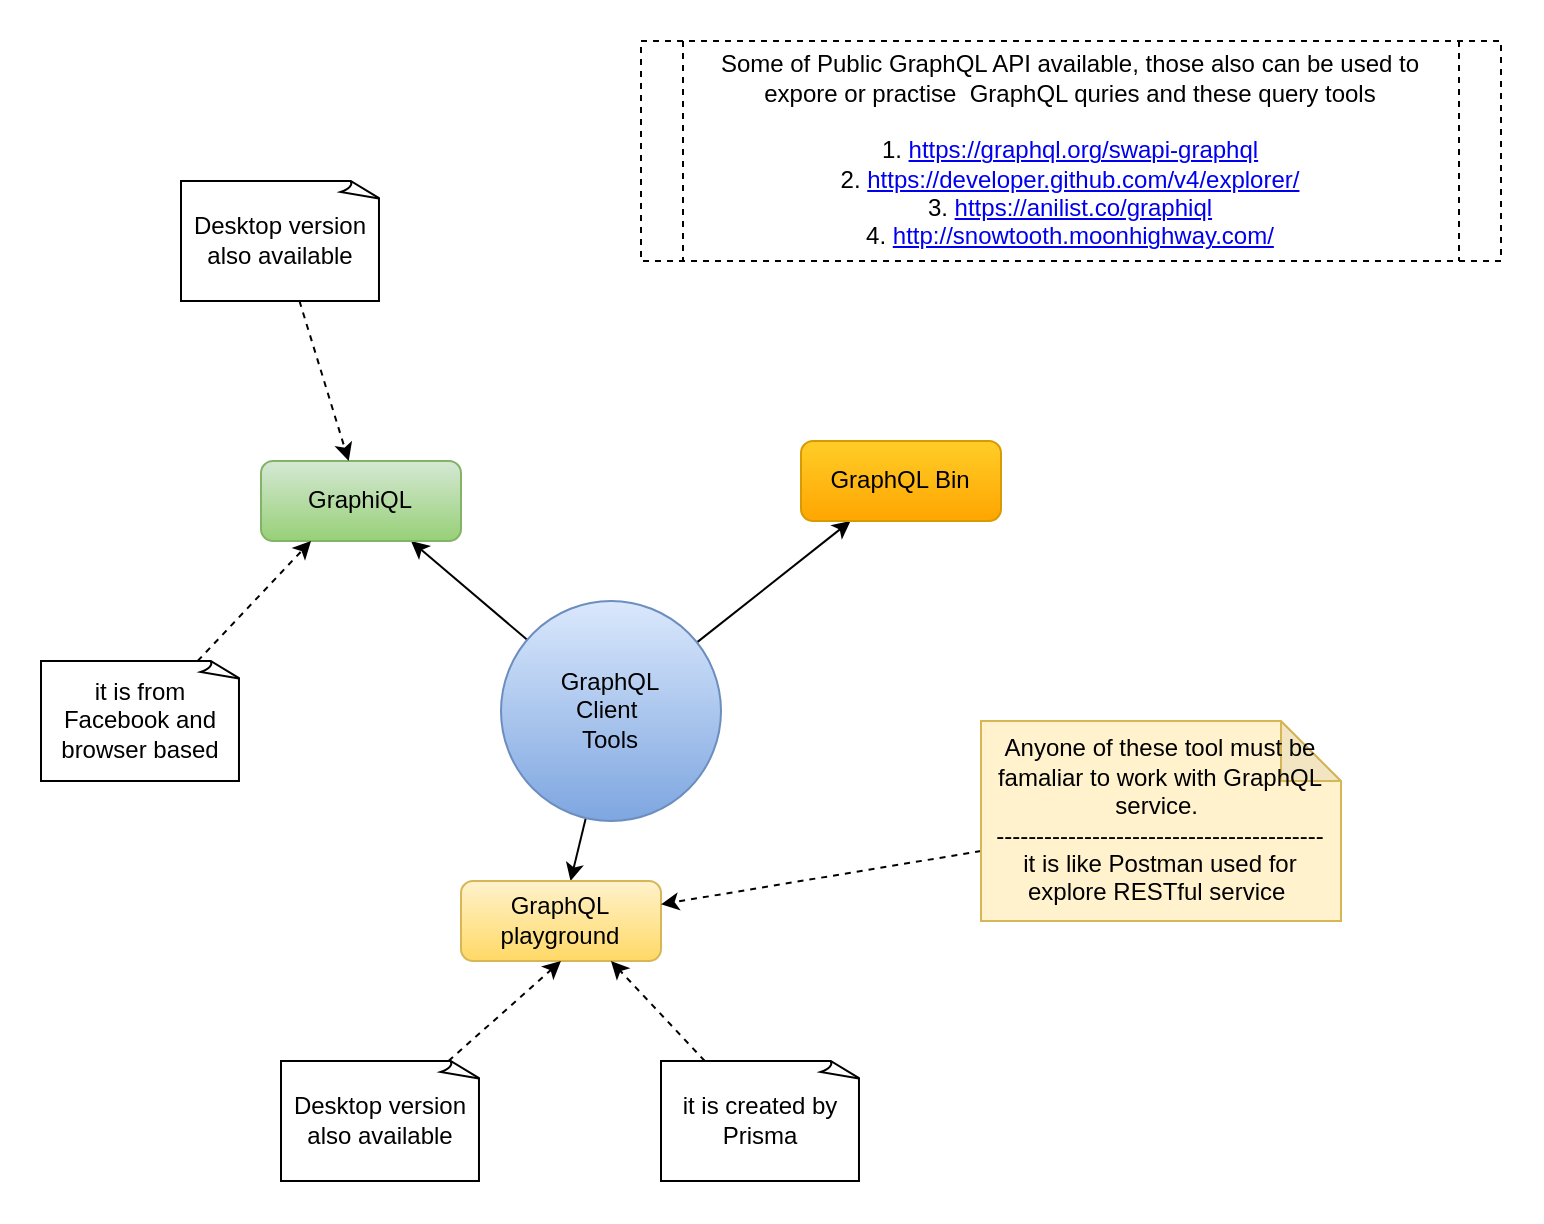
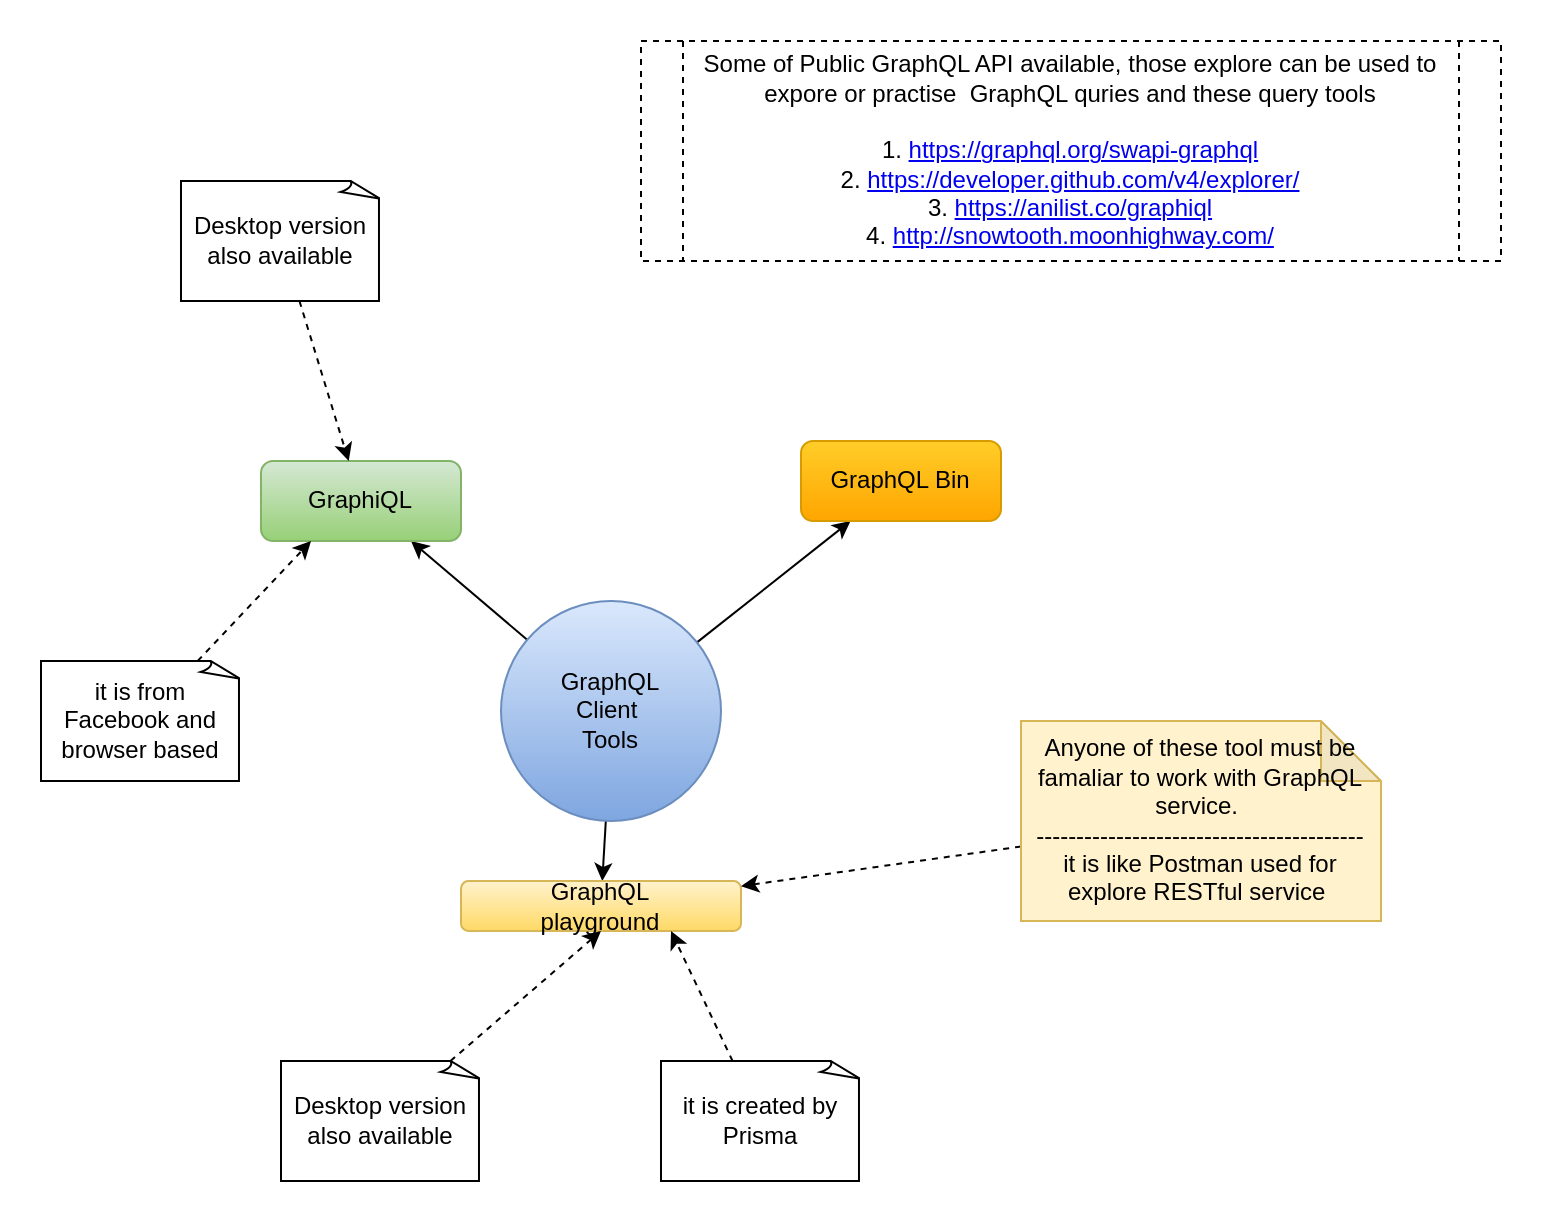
  <mxCell id="0" />
  <mxCell id="1" parent="0" />
  <mxCell id="2" style="edgeStyle=none;rounded=0;orthogonalLoop=1;jettySize=auto;html=1;entryX=0.75;entryY=1;entryDx=0;entryDy=0;" parent="1" source="5" target="6" edge="1"><mxGeometry relative="1" as="geometry" /></mxCell>
  <mxCell id="3" style="edgeStyle=none;rounded=0;orthogonalLoop=1;jettySize=auto;html=1;" parent="1" source="5" target="7" edge="1"><mxGeometry relative="1" as="geometry" /></mxCell>
  <mxCell id="4" style="edgeStyle=none;rounded=0;orthogonalLoop=1;jettySize=auto;html=1;" parent="1" source="5" target="8" edge="1"><mxGeometry relative="1" as="geometry" /></mxCell>
  <mxCell id="5" value="GraphQL&lt;br&gt;Client&amp;nbsp;&lt;br&gt;Tools" style="ellipse;whiteSpace=wrap;html=1;aspect=fixed;gradientColor=#7ea6e0;fillColor=#dae8fc;strokeColor=#6c8ebf;" parent="1" vertex="1"><mxGeometry x="250" y="300" width="110" height="110" as="geometry" /></mxCell>
  <mxCell id="6" value="GraphiQL" style="rounded=1;whiteSpace=wrap;html=1;gradientColor=#97d077;fillColor=#d5e8d4;strokeColor=#82b366;" parent="1" vertex="1"><mxGeometry x="130" y="230" width="100" height="40" as="geometry" /></mxCell>
- <mxCell id="7" value="GraphQL&lt;br&gt;playground" style="rounded=1;whiteSpace=wrap;html=1;gradientColor=#ffd966;fillColor=#fff2cc;strokeColor=#d6b656;" parent="1" vertex="1"><mxGeometry x="230" y="440" width="100" height="40" as="geometry" /></mxCell>
+ <mxCell id="7" value="GraphQL&lt;br&gt;playground" style="rounded=1;whiteSpace=wrap;html=1;gradientColor=#ffd966;fillColor=#fff2cc;strokeColor=#d6b656;" parent="1" vertex="1"><mxGeometry x="230" y="440" width="140" height="25" as="geometry" /></mxCell>
  <mxCell id="8" value="GraphQL Bin" style="rounded=1;whiteSpace=wrap;html=1;gradientColor=#ffa500;fillColor=#ffcd28;strokeColor=#d79b00;" parent="1" vertex="1"><mxGeometry x="400" y="220" width="100" height="40" as="geometry" /></mxCell>
  <mxCell id="9" style="rounded=0;orthogonalLoop=1;jettySize=auto;html=1;dashed=1;" parent="1" source="10" target="7" edge="1"><mxGeometry relative="1" as="geometry" /></mxCell>
- <mxCell id="10" value="Anyone of these tool must be famaliar to work with GraphQL service.&amp;nbsp;&lt;br&gt;-----------------------------------------&lt;br&gt;it is like Postman used for explore RESTful service&amp;nbsp;" style="shape=note;whiteSpace=wrap;html=1;backgroundOutline=1;darkOpacity=0.05;fillColor=#fff2cc;strokeColor=#d6b656;" parent="1" vertex="1"><mxGeometry x="490" y="360" width="180" height="100" as="geometry" /></mxCell>
+ <mxCell id="10" value="Anyone of these tool must be famaliar to work with GraphQL service.&amp;nbsp;&lt;br&gt;-----------------------------------------&lt;br&gt;it is like Postman used for explore RESTful service&amp;nbsp;" style="shape=note;whiteSpace=wrap;html=1;backgroundOutline=1;darkOpacity=0.05;fillColor=#fff2cc;strokeColor=#d6b656;" parent="1" vertex="1"><mxGeometry x="510" y="360" width="180" height="100" as="geometry" /></mxCell>
  <mxCell id="11" style="edgeStyle=none;rounded=0;orthogonalLoop=1;jettySize=auto;html=1;entryX=0.5;entryY=1;entryDx=0;entryDy=0;dashed=1;" parent="1" source="12" target="7" edge="1"><mxGeometry relative="1" as="geometry" /></mxCell>
  <mxCell id="12" value="Desktop version also available" style="whiteSpace=wrap;html=1;shape=mxgraph.basic.document" parent="1" vertex="1"><mxGeometry x="140" y="530" width="100" height="60" as="geometry" /></mxCell>
  <mxCell id="13" style="rounded=0;orthogonalLoop=1;jettySize=auto;html=1;entryX=0.25;entryY=1;entryDx=0;entryDy=0;dashed=1;" parent="1" source="14" target="6" edge="1"><mxGeometry relative="1" as="geometry" /></mxCell>
  <mxCell id="14" value="it is from Facebook and browser based" style="whiteSpace=wrap;html=1;shape=mxgraph.basic.document" parent="1" vertex="1"><mxGeometry x="20" y="330" width="100" height="60" as="geometry" /></mxCell>
  <mxCell id="15" style="edgeStyle=none;rounded=0;orthogonalLoop=1;jettySize=auto;html=1;dashed=1;" parent="1" source="16" target="6" edge="1"><mxGeometry relative="1" as="geometry" /></mxCell>
  <mxCell id="16" value="Desktop version also available" style="whiteSpace=wrap;html=1;shape=mxgraph.basic.document" parent="1" vertex="1"><mxGeometry x="90" y="90" width="100" height="60" as="geometry" /></mxCell>
  <mxCell id="17" style="edgeStyle=none;rounded=0;orthogonalLoop=1;jettySize=auto;html=1;entryX=0.75;entryY=1;entryDx=0;entryDy=0;dashed=1;" parent="1" source="18" target="7" edge="1"><mxGeometry relative="1" as="geometry" /></mxCell>
  <mxCell id="18" value="it is created by Prisma" style="whiteSpace=wrap;html=1;shape=mxgraph.basic.document" parent="1" vertex="1"><mxGeometry x="330" y="530" width="100" height="60" as="geometry" /></mxCell>
- <mxCell id="19" value="Some of Public GraphQL API available, those also can be used to expore or practise&amp;nbsp; GraphQL quries and these query tools&lt;br&gt;&lt;br&gt;1.&amp;nbsp;&lt;a href=&quot;https://graphql.org/swapi-graphql&quot;&gt;https://graphql.org/swapi-graphql&lt;/a&gt;&lt;br&gt;2.&amp;nbsp;&lt;a href=&quot;https://developer.github.com/v4/explorer/&quot;&gt;https://developer.github.com/v4/explorer/&lt;/a&gt;&lt;br&gt;3.&amp;nbsp;&lt;a href=&quot;https://anilist.co/graphiql&quot;&gt;https://anilist.co/graphiql&lt;/a&gt;&lt;br&gt;4.&amp;nbsp;&lt;a href=&quot;http://snowtooth.moonhighway.com/&quot;&gt;http://snowtooth.moonhighway.com/&lt;/a&gt;" style="shape=process;whiteSpace=wrap;html=1;backgroundOutline=1;dashed=1;size=0.049;" parent="1" vertex="1"><mxGeometry x="320" y="20" width="430" height="110" as="geometry" /></mxCell>
+ <mxCell id="19" value="Some of Public GraphQL API available, those explore can be used to expore or practise&amp;nbsp; GraphQL quries and these query tools&lt;br&gt;&lt;br&gt;1.&amp;nbsp;&lt;a href=&quot;https://graphql.org/swapi-graphql&quot;&gt;https://graphql.org/swapi-graphql&lt;/a&gt;&lt;br&gt;2.&amp;nbsp;&lt;a href=&quot;https://developer.github.com/v4/explorer/&quot;&gt;https://developer.github.com/v4/explorer/&lt;/a&gt;&lt;br&gt;3.&amp;nbsp;&lt;a href=&quot;https://anilist.co/graphiql&quot;&gt;https://anilist.co/graphiql&lt;/a&gt;&lt;br&gt;4.&amp;nbsp;&lt;a href=&quot;http://snowtooth.moonhighway.com/&quot;&gt;http://snowtooth.moonhighway.com/&lt;/a&gt;" style="shape=process;whiteSpace=wrap;html=1;backgroundOutline=1;dashed=1;size=0.049;" parent="1" vertex="1"><mxGeometry x="320" y="20" width="430" height="110" as="geometry" /></mxCell>
